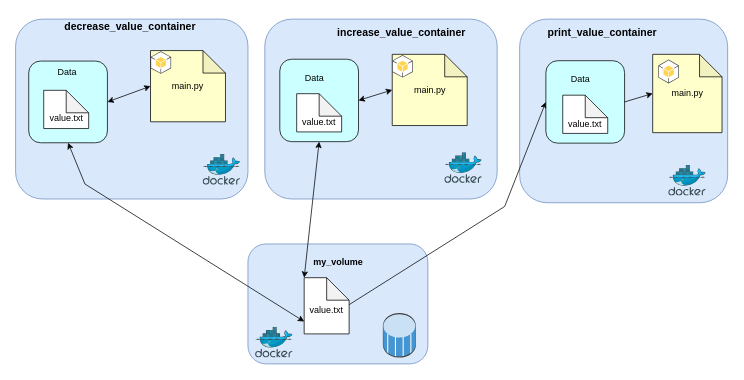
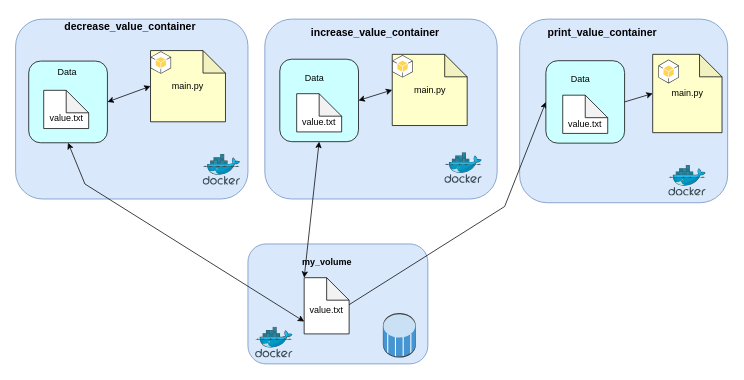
  <mxCell id="0" />
  <mxCell id="1" parent="0" />
  <mxCell id="2" value="&lt;div style=&quot;text-align: justify;&quot;&gt;&lt;br&gt;&lt;/div&gt;" style="rounded=1;whiteSpace=wrap;html=1;fillColor=#dae8fc;strokeColor=#6c8ebf;" parent="1" vertex="1"><mxGeometry x="20" y="25" width="310" height="240" as="geometry" /></mxCell>
  <mxCell id="3" value="&lt;b&gt;&lt;font style=&quot;font-size: 14px;&quot;&gt;decrease_value_container&lt;/font&gt;&lt;/b&gt;" style="text;html=1;align=center;verticalAlign=middle;whiteSpace=wrap;rounded=0;" parent="1" vertex="1"><mxGeometry x="97.5" y="20" width="150" height="30" as="geometry" /></mxCell>
  <mxCell id="4" value="" style="image;sketch=0;aspect=fixed;html=1;points=[];align=center;fontSize=12;image=img/lib/mscae/Docker.svg;" parent="1" vertex="1"><mxGeometry x="270" y="205.5" width="50" height="41" as="geometry" /></mxCell>
  <mxCell id="5" value="&lt;div style=&quot;text-align: justify;&quot;&gt;&lt;br&gt;&lt;/div&gt;" style="rounded=1;whiteSpace=wrap;html=1;fillColor=#dae8fc;strokeColor=#6c8ebf;" parent="1" vertex="1"><mxGeometry x="352.5" y="25" width="310" height="240" as="geometry" /></mxCell>
- <mxCell id="6" value="&lt;b style=&quot;font-size: 14px;&quot;&gt;increase&lt;span style=&quot;background-color: initial;&quot;&gt;_value_container&lt;/span&gt;&lt;/b&gt;" style="text;html=1;align=center;verticalAlign=middle;whiteSpace=wrap;rounded=0;" parent="1" vertex="1"><mxGeometry x="460" y="28.25" width="150" height="30" as="geometry" /></mxCell>
+ <mxCell id="6" value="&lt;b style=&quot;font-size: 14px;&quot;&gt;increase&lt;span style=&quot;background-color: initial;&quot;&gt;_value_container&lt;/span&gt;&lt;/b&gt;" style="text;html=1;align=center;verticalAlign=middle;whiteSpace=wrap;rounded=0;" parent="1" vertex="1"><mxGeometry x="425" y="28.25" width="150" height="30" as="geometry" /></mxCell>
  <mxCell id="7" value="" style="image;sketch=0;aspect=fixed;html=1;points=[];align=center;fontSize=12;image=img/lib/mscae/Docker.svg;" parent="1" vertex="1"><mxGeometry x="592.5" y="203" width="50" height="41" as="geometry" /></mxCell>
  <mxCell id="8" value="&lt;div style=&quot;text-align: justify;&quot;&gt;&lt;br&gt;&lt;/div&gt;" style="rounded=1;whiteSpace=wrap;html=1;fillColor=#dae8fc;strokeColor=#6c8ebf;" parent="1" vertex="1"><mxGeometry x="692.5" y="25" width="277.5" height="245" as="geometry" /></mxCell>
  <mxCell id="9" value="&lt;b style=&quot;font-size: 14px;&quot;&gt;print&lt;span style=&quot;background-color: initial;&quot;&gt;_value_container&lt;/span&gt;&lt;/b&gt;" style="text;html=1;align=center;verticalAlign=middle;whiteSpace=wrap;rounded=0;" parent="1" vertex="1"><mxGeometry x="727.5" y="28.25" width="150" height="30" as="geometry" /></mxCell>
  <mxCell id="10" value="" style="image;sketch=0;aspect=fixed;html=1;points=[];align=center;fontSize=12;image=img/lib/mscae/Docker.svg;" parent="1" vertex="1"><mxGeometry x="891.25" y="220" width="50" height="41" as="geometry" /></mxCell>
  <mxCell id="11" value="" style="rounded=1;whiteSpace=wrap;html=1;fillColor=#dae8fc;strokeColor=#6c8ebf;" parent="1" vertex="1"><mxGeometry x="330" y="325" width="240" height="160" as="geometry" /></mxCell>
  <mxCell id="12" value="" style="shadow=0;dashed=0;html=1;labelPosition=center;verticalLabelPosition=bottom;verticalAlign=top;align=center;outlineConnect=0;shape=mxgraph.veeam.3d.datastore_volume;" parent="1" vertex="1"><mxGeometry x="510" y="417" width="44" height="60" as="geometry" /></mxCell>
- <mxCell id="13" value="&lt;b&gt;my_volume&lt;/b&gt;" style="text;html=1;align=center;verticalAlign=middle;whiteSpace=wrap;rounded=0;" parent="1" vertex="1"><mxGeometry x="397.5" y="334" width="105" height="29" as="geometry" /></mxCell>
+ <mxCell id="13" value="&lt;b&gt;my_volume&lt;/b&gt;" style="text;html=1;align=center;verticalAlign=middle;whiteSpace=wrap;rounded=0;" parent="1" vertex="1"><mxGeometry x="382.5" y="334" width="105" height="29" as="geometry" /></mxCell>
  <mxCell id="14" value="" style="shape=note;whiteSpace=wrap;html=1;backgroundOutline=1;darkOpacity=0.05;" parent="1" vertex="1"><mxGeometry x="405" y="370" width="60" height="75" as="geometry" /></mxCell>
  <mxCell id="15" value="value.txt&lt;div&gt;&lt;br&gt;&lt;/div&gt;" style="text;html=1;align=center;verticalAlign=middle;whiteSpace=wrap;rounded=0;" parent="1" vertex="1"><mxGeometry x="405" y="406" width="60" height="30" as="geometry" /></mxCell>
  <mxCell id="16" value="" style="endArrow=classic;startArrow=classic;html=1;rounded=0;entryX=0.5;entryY=1;entryDx=0;entryDy=0;exitX=0;exitY=0.75;exitDx=0;exitDy=0;" parent="1" source="15" target="21" edge="1"><mxGeometry width="50" height="50" relative="1" as="geometry"><mxPoint x="392.5" y="295" as="sourcePoint" /><mxPoint x="532.5" y="233" as="targetPoint" /><Array as="points"><mxPoint x="112.5" y="245" /></Array></mxGeometry></mxCell>
  <mxCell id="17" value="" style="endArrow=classic;html=1;rounded=0;exitX=1;exitY=0;exitDx=0;exitDy=0;entryX=0;entryY=0.5;entryDx=0;entryDy=0;" parent="1" source="15" target="36" edge="1"><mxGeometry width="50" height="50" relative="1" as="geometry"><mxPoint x="662.5" y="485" as="sourcePoint" /><mxPoint x="770" y="320" as="targetPoint" /><Array as="points"><mxPoint x="672.5" y="275" /></Array></mxGeometry></mxCell>
  <mxCell id="18" value="" style="image;sketch=0;aspect=fixed;html=1;points=[];align=center;fontSize=12;image=img/lib/mscae/Docker.svg;" vertex="1" parent="1"><mxGeometry x="340" y="436" width="50" height="41" as="geometry" /></mxCell>
  <mxCell id="19" value="main.py" style="shape=note;whiteSpace=wrap;html=1;backgroundOutline=1;darkOpacity=0.05;fillColor=#FFFFCC;" vertex="1" parent="1"><mxGeometry x="200" y="67" width="100" height="95" as="geometry" /></mxCell>
  <mxCell id="20" value="" style="outlineConnect=0;dashed=0;verticalLabelPosition=bottom;verticalAlign=top;align=center;html=1;shape=mxgraph.aws3.android;fillColor=#FFD44F;gradientColor=none;" vertex="1" parent="1"><mxGeometry x="200" y="68" width="27.5" height="30" as="geometry" /></mxCell>
  <mxCell id="21" value="" style="rounded=1;whiteSpace=wrap;html=1;labelBackgroundColor=#CCFFFF;fontColor=none;noLabel=1;fillColor=#CCFFFF;" vertex="1" parent="1"><mxGeometry x="37.5" y="81" width="105" height="109" as="geometry" /></mxCell>
  <mxCell id="22" value="Data" style="text;html=1;align=center;verticalAlign=middle;whiteSpace=wrap;rounded=0;" vertex="1" parent="1"><mxGeometry x="58.75" y="81" width="60" height="30" as="geometry" /></mxCell>
  <mxCell id="23" value="" style="endArrow=classic;startArrow=classic;html=1;rounded=0;exitX=0;exitY=0;exitDx=0;exitDy=0;exitPerimeter=0;entryX=0.5;entryY=1;entryDx=0;entryDy=0;" edge="1" parent="1" source="14" target="27"><mxGeometry width="50" height="50" relative="1" as="geometry"><mxPoint x="552.5" y="365" as="sourcePoint" /><mxPoint x="512.5" y="215" as="targetPoint" /></mxGeometry></mxCell>
  <mxCell id="24" value="" style="endArrow=classic;startArrow=classic;html=1;rounded=0;entryX=1;entryY=0.5;entryDx=0;entryDy=0;exitX=0;exitY=0.5;exitDx=0;exitDy=0;exitPerimeter=0;" edge="1" parent="1" source="19" target="21"><mxGeometry width="50" height="50" relative="1" as="geometry"><mxPoint x="539.5" y="350" as="sourcePoint" /><mxPoint x="237.5" y="66" as="targetPoint" /></mxGeometry></mxCell>
  <mxCell id="25" value="main.py" style="shape=note;whiteSpace=wrap;html=1;backgroundOutline=1;darkOpacity=0.05;fillColor=#FFFFCC;" vertex="1" parent="1"><mxGeometry x="522.5" y="72" width="100" height="95" as="geometry" /></mxCell>
  <mxCell id="26" value="" style="outlineConnect=0;dashed=0;verticalLabelPosition=bottom;verticalAlign=top;align=center;html=1;shape=mxgraph.aws3.android;fillColor=#FFD44F;gradientColor=none;" vertex="1" parent="1"><mxGeometry x="522.5" y="73" width="27.5" height="30" as="geometry" /></mxCell>
  <mxCell id="27" value="" style="rounded=1;whiteSpace=wrap;html=1;fillColor=#CCFFFF;" vertex="1" parent="1"><mxGeometry x="372.5" y="78.5" width="105" height="110" as="geometry" /></mxCell>
  <mxCell id="28" value="Data" style="text;html=1;align=center;verticalAlign=middle;whiteSpace=wrap;rounded=0;" vertex="1" parent="1"><mxGeometry x="390" y="89.5" width="57.5" height="29" as="geometry" /></mxCell>
  <mxCell id="29" value="" style="endArrow=classic;startArrow=classic;html=1;rounded=0;exitX=1;exitY=0.5;exitDx=0;exitDy=0;entryX=0;entryY=0.5;entryDx=0;entryDy=0;entryPerimeter=0;" edge="1" parent="1" source="27" target="25"><mxGeometry width="50" height="50" relative="1" as="geometry"><mxPoint x="535" y="114" as="sourcePoint" /><mxPoint x="452.5" y="131" as="targetPoint" /></mxGeometry></mxCell>
  <mxCell id="30" value="main.py" style="shape=note;whiteSpace=wrap;html=1;backgroundOutline=1;darkOpacity=0.05;fillColor=#FFFFCC;" vertex="1" parent="1"><mxGeometry x="870" y="72" width="92.5" height="104.5" as="geometry" /></mxCell>
  <mxCell id="31" value="" style="outlineConnect=0;dashed=0;verticalLabelPosition=bottom;verticalAlign=top;align=center;html=1;shape=mxgraph.aws3.android;fillColor=#FFD44F;gradientColor=none;" vertex="1" parent="1"><mxGeometry x="877.5" y="79" width="27.5" height="32" as="geometry" /></mxCell>
  <mxCell id="32" value="" style="shape=note;whiteSpace=wrap;html=1;backgroundOutline=1;darkOpacity=0.05;" vertex="1" parent="1"><mxGeometry x="57.5" y="120" width="60" height="51" as="geometry" /></mxCell>
  <mxCell id="33" value="value.txt&lt;div&gt;&lt;br&gt;&lt;/div&gt;" style="text;html=1;align=center;verticalAlign=middle;whiteSpace=wrap;rounded=0;" vertex="1" parent="1"><mxGeometry x="57.5" y="150" width="60" height="30" as="geometry" /></mxCell>
  <mxCell id="34" value="" style="shape=note;whiteSpace=wrap;html=1;backgroundOutline=1;darkOpacity=0.05;" vertex="1" parent="1"><mxGeometry x="395" y="124.5" width="60" height="51" as="geometry" /></mxCell>
  <mxCell id="35" value="value.txt&lt;div&gt;&lt;br&gt;&lt;/div&gt;" style="text;html=1;align=center;verticalAlign=middle;whiteSpace=wrap;rounded=0;" vertex="1" parent="1"><mxGeometry x="395" y="154.5" width="60" height="30" as="geometry" /></mxCell>
  <mxCell id="36" value="" style="rounded=1;whiteSpace=wrap;html=1;fillColor=#CCFFFF;" vertex="1" parent="1"><mxGeometry x="727.5" y="80.5" width="105" height="110" as="geometry" /></mxCell>
  <mxCell id="37" value="Data" style="text;html=1;align=center;verticalAlign=middle;whiteSpace=wrap;rounded=0;" vertex="1" parent="1"><mxGeometry x="745" y="91.5" width="57.5" height="29" as="geometry" /></mxCell>
  <mxCell id="38" value="" style="shape=note;whiteSpace=wrap;html=1;backgroundOutline=1;darkOpacity=0.05;" vertex="1" parent="1"><mxGeometry x="750" y="126.5" width="60" height="51" as="geometry" /></mxCell>
  <mxCell id="39" value="value.txt&lt;div&gt;&lt;br&gt;&lt;/div&gt;" style="text;html=1;align=center;verticalAlign=middle;whiteSpace=wrap;rounded=0;" vertex="1" parent="1"><mxGeometry x="750" y="156.5" width="60" height="30" as="geometry" /></mxCell>
  <mxCell id="40" value="" style="endArrow=classic;html=1;rounded=0;exitX=1;exitY=0.5;exitDx=0;exitDy=0;entryX=0;entryY=0.5;entryDx=0;entryDy=0;entryPerimeter=0;" edge="1" parent="1" source="36" target="30"><mxGeometry width="50" height="50" relative="1" as="geometry"><mxPoint x="460" y="310" as="sourcePoint" /><mxPoint x="820" y="340" as="targetPoint" /></mxGeometry></mxCell>
